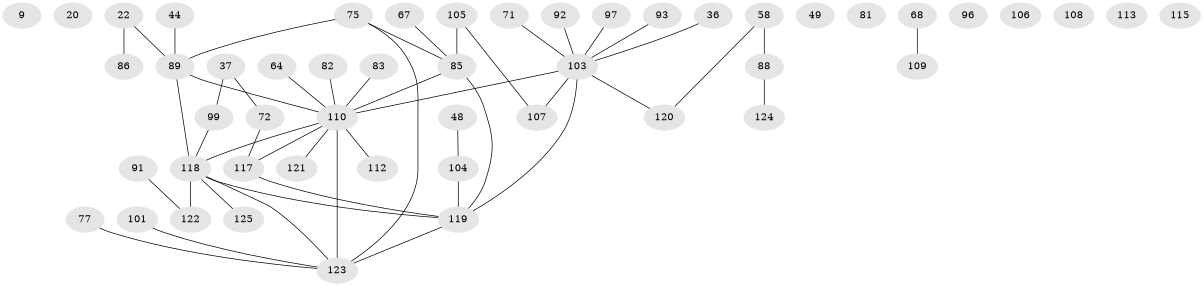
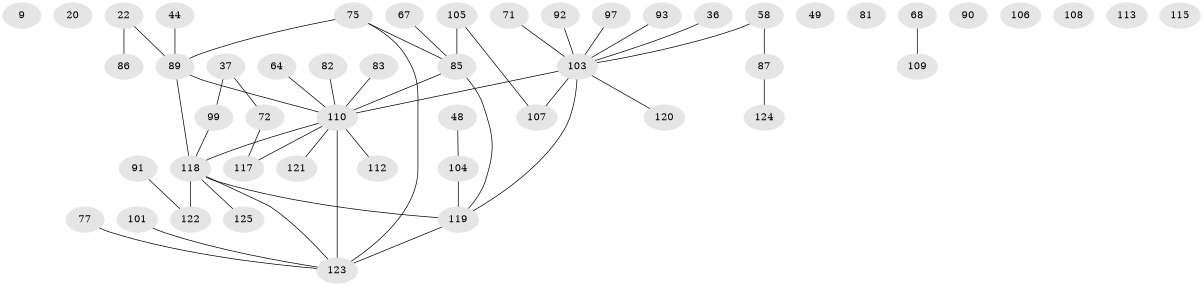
  graph {
    node [color=gray90 style=filled]
    9
    20
    22
    86
    89 [super="+73+70"]
    110 [super="+43+46+95+93"]
    118 [super="+111+100"]
    103 [super="+90+12+81+102"]
    119 [super="+35+23+94+45+15+116+114"]
    107 [super="+39+42+30"]
    120
    36
    37
    72
    99 [super="+24"]
    117 [super="+78"]
    44
    104 [super="+74"]
    48
    49
    n21 [label=81]
    58
-   87 [label=88]
+   87
    124 [super="+14"]
    123 [super="+61+79"]
    112
    121
    64
    85 [super="+62"]
    67
    68
    109
    71
    75 [super="+57+69"]
    77
    82
    83
    122 [super="+59"]
    125
    91
    92
-   96
+   96 [label=90]
    97
    n44 [label=93]
    101 [super="+11"]
    105 [super="+16"]
    106
    108
    113
    115
    22 -- 86
    22 -- 89
    89 -- 110 [weight=3]
    89 -- 118 [weight=3]
    110 -- 118
    110 -- 117 [weight=2]
    110 -- 123 [weight=3]
    110 -- 112
    110 -- 121
    118 -- 119
    118 -- 123 [weight=2]
    118 -- 122
    118 -- 125
    103 -- 110 [weight=3]
    103 -- 119 [weight=3]
    103 -- 107
    103 -- 120
    119 -- 123
    36 -- 103
    37 -- 72
    37 -- 99
    72 -- 117
    99 -- 118 [weight=3]
-   117 -- 119
    44 -- 89
    104 -- 119 [weight=4]
    48 -- 104
-   58 -- 120
+   58 -- 103
    58 -- 87
    87 -- 124
    64 -- 110
    85 -- 110 [weight=4]
    85 -- 119
    67 -- 85
    68 -- 109
    71 -- 103
    75 -- 89
    75 -- 123
    75 -- 85
    77 -- 123
    82 -- 110
    83 -- 110
    91 -- 122
    92 -- 103
    97 -- 103
    n44 -- 103
    101 -- 123
    105 -- 107
    105 -- 85
  }
